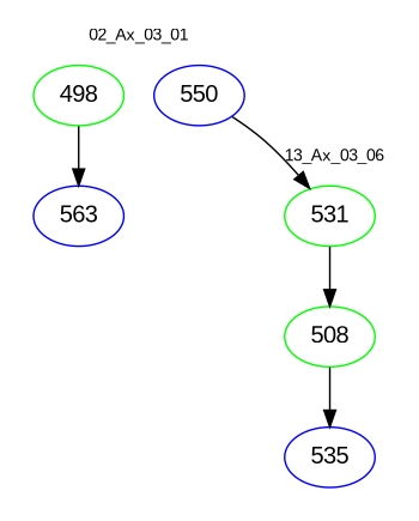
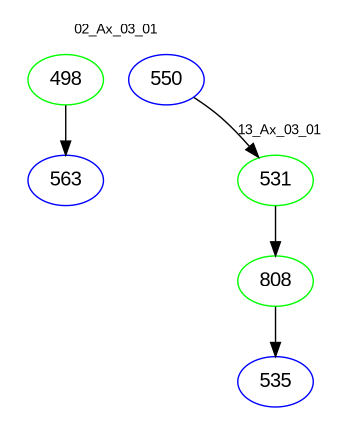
  digraph {
    fontname="Liberation Sans"
    node [color=green fontname="Liberation Sans"]
    edge [color=black fontname="Liberation Sans"]
    n1 [label=531]
-   n2 [label=508]
+   n2 [label=808]
    n3 [color=blue label=535]
    n4 [color=blue label=550]
    n5 [label=498]
    n6 [color=blue label=563]
    subgraph cluster_1 {
      color=white
      fontsize=10
-     label="13_Ax_03_06"
+     label="13_Ax_03_01"
      n1
      n2
      n3
    }
    subgraph cluster_2 {
      color=white
      fontsize=10
      label="02_Ax_03_01"
      n4
      n5
      n6
    }
    n1 -> n2
    n2 -> n3
    n4 -> n1
    n5 -> n6
  }
